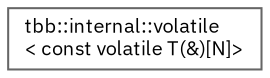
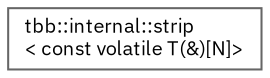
  digraph {
    rankdir=LR
    fontname="IBM Plex Sans"
-   n1 [color=grey40 fillcolor=white fontname="IBM Plex Sans" fontsize=10 height=0.2 label="tbb::internal::volatile\l\< const volatile T(&)[N]\>" shape=box style=filled width=0.4]
+   n1 [color=grey40 fillcolor=white fontname="IBM Plex Sans" fontsize=10 height=0.2 label="tbb::internal::strip\l\< const volatile T(&)[N]\>" shape=box style=filled width=0.4]
  }
